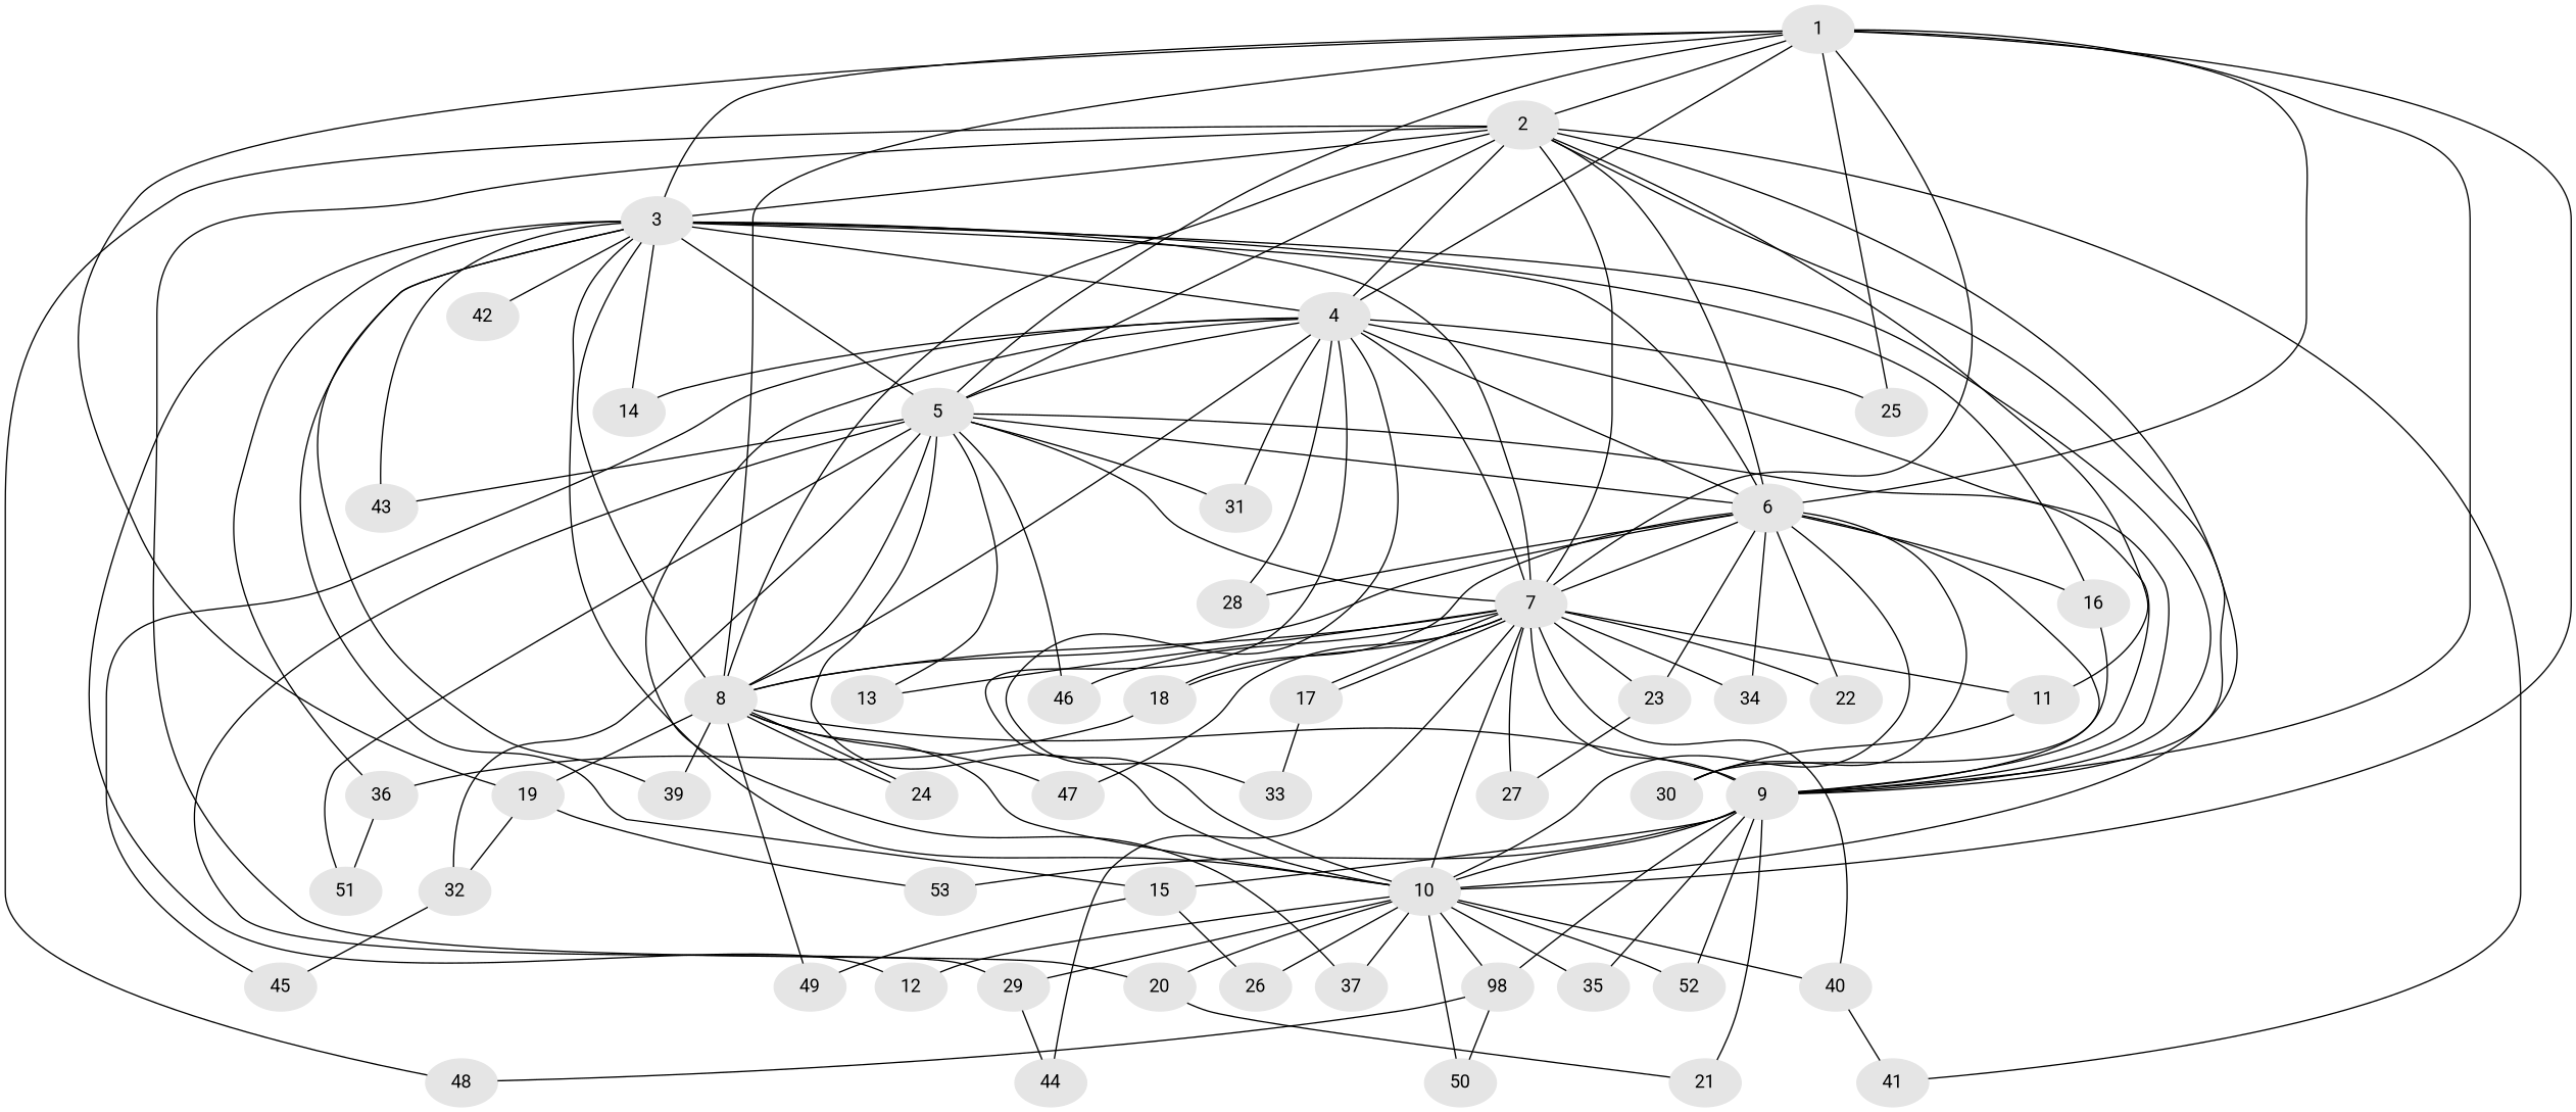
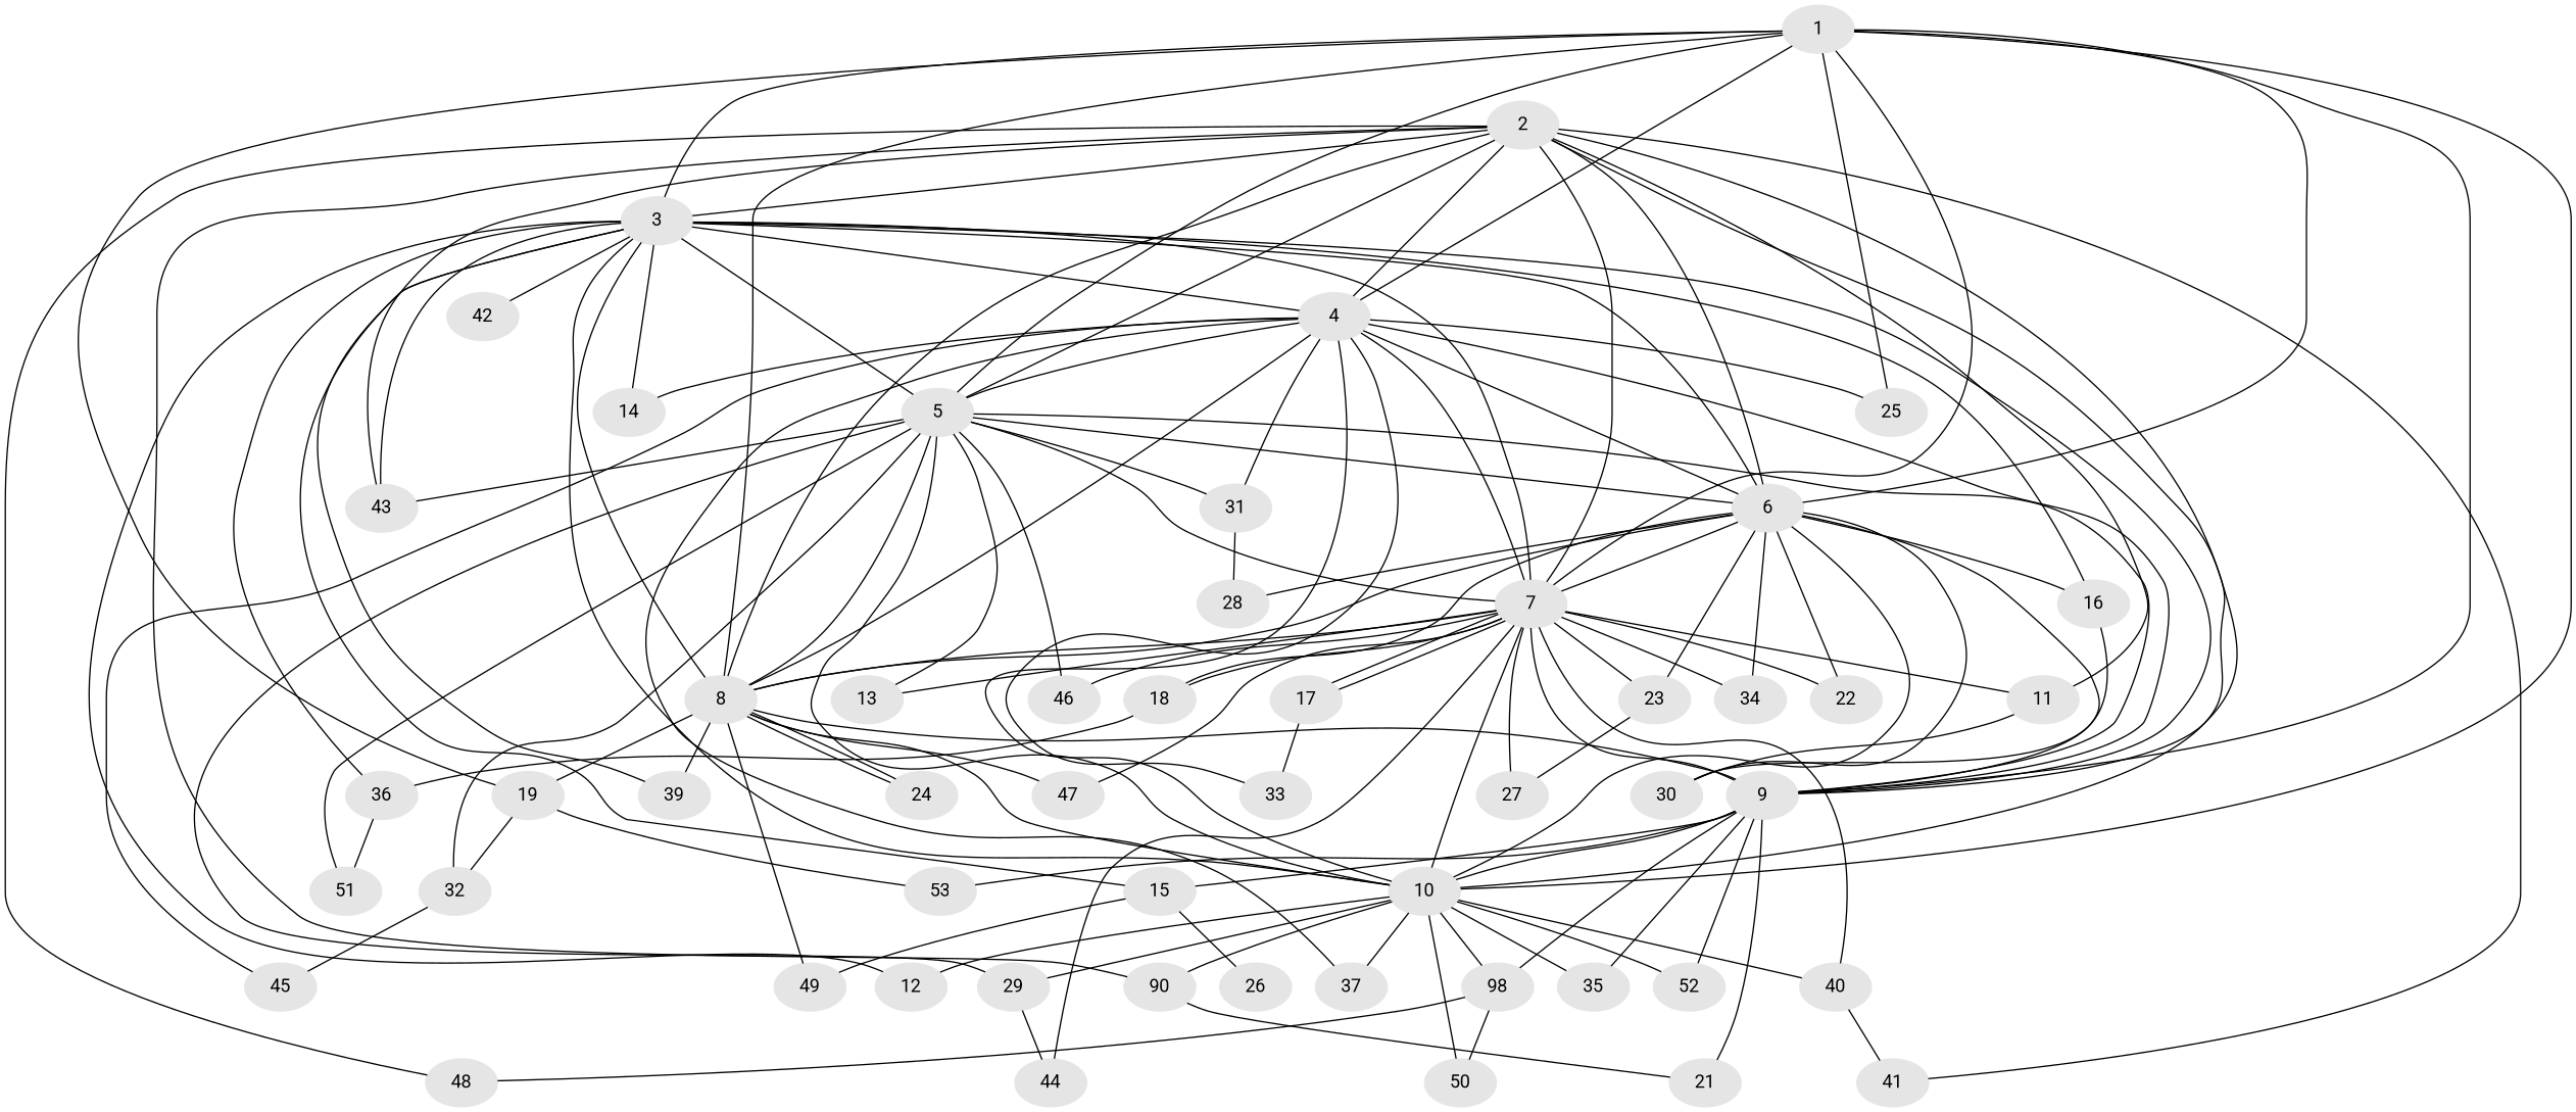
  graph {
    fontname=Roboto
    node [color=gray90 fontname=Roboto style=filled]
    edge [fontname=Roboto]
    1
    2
    3
    4
    5
    6
    7
    8
    9
    10
    19
    25
    11
-   20
+   20 [label=90]
    41
    48
    12
    14
    15
    16
    36
    39
    42
    43
    28
    31
    33
    37
    45
    13
    29
    32
    46
    51
    18
    22
    23
    30
    34
    17
    27
    40
    44
    47
    24
    49
    21
    35
    n49 [label=98]
    52
    53
    26
    50
-   1 -- 2
+   43 -- 2
    1 -- 3
    1 -- 4
    1 -- 5
    1 -- 6
    1 -- 7
    1 -- 8
    1 -- 9
    1 -- 10
    1 -- 19
    1 -- 25
    2 -- 3
    2 -- 4
    2 -- 5
    2 -- 6
    2 -- 7
    2 -- 8
    2 -- 9
    2 -- 10
    2 -- 11
    2 -- 20
    2 -- 41
    2 -- 48
    3 -- 4
    3 -- 5
    3 -- 6
    3 -- 7
    3 -- 8
    3 -- 9
    3 -- 10
    3 -- 12
    3 -- 14
    3 -- 15
    3 -- 16
    3 -- 36
    3 -- 39
    3 -- 42
    3 -- 43
    4 -- 5
    4 -- 6
    4 -- 7
    4 -- 8
    4 -- 9
    4 -- 10
    4 -- 25
    4 -- 14
-   4 -- 28
+   31 -- 28
    4 -- 31
    4 -- 33
    4 -- 37
    4 -- 45
    5 -- 6
    5 -- 7
    5 -- 8
    5 -- 9
    5 -- 10
    5 -- 43
    5 -- 31
    5 -- 13
    5 -- 29
    5 -- 32
    5 -- 46
    5 -- 51
    6 -- 7
    6 -- 8
    6 -- 9
    6 -- 10
    6 -- 16
    6 -- 28
    6 -- 18
    6 -- 22
    6 -- 23
    6 -- 30
    6 -- 34
    7 -- 8
    7 -- 9
    7 -- 10
    7 -- 11
    7 -- 13
    7 -- 46
    7 -- 18
    7 -- 22
    7 -- 23
    7 -- 34
    7 -- 17
    7 -- 17
    7 -- 27
    7 -- 40
    7 -- 44
    7 -- 47
    8 -- 9
    8 -- 10
    8 -- 19
    8 -- 39
    8 -- 47
    8 -- 24
    8 -- 24
    8 -- 49
    9 -- 10
    9 -- 15
    9 -- 21
    9 -- 35
    9 -- n49
    9 -- 52
    9 -- 53
    10 -- 20
    10 -- 12
    10 -- 37
    10 -- 29
    10 -- 40
    10 -- 35
    10 -- n49
    10 -- 52
-   10 -- 26
    10 -- 50
    19 -- 32
    19 -- 53
    11 -- 30
    20 -- 21
    15 -- 49
    15 -- 26
    16 -- 30
    36 -- 51
    29 -- 44
    32 -- 45
    18 -- 36
    23 -- 27
    17 -- 33
    40 -- 41
    n49 -- 48
    n49 -- 50
  }
